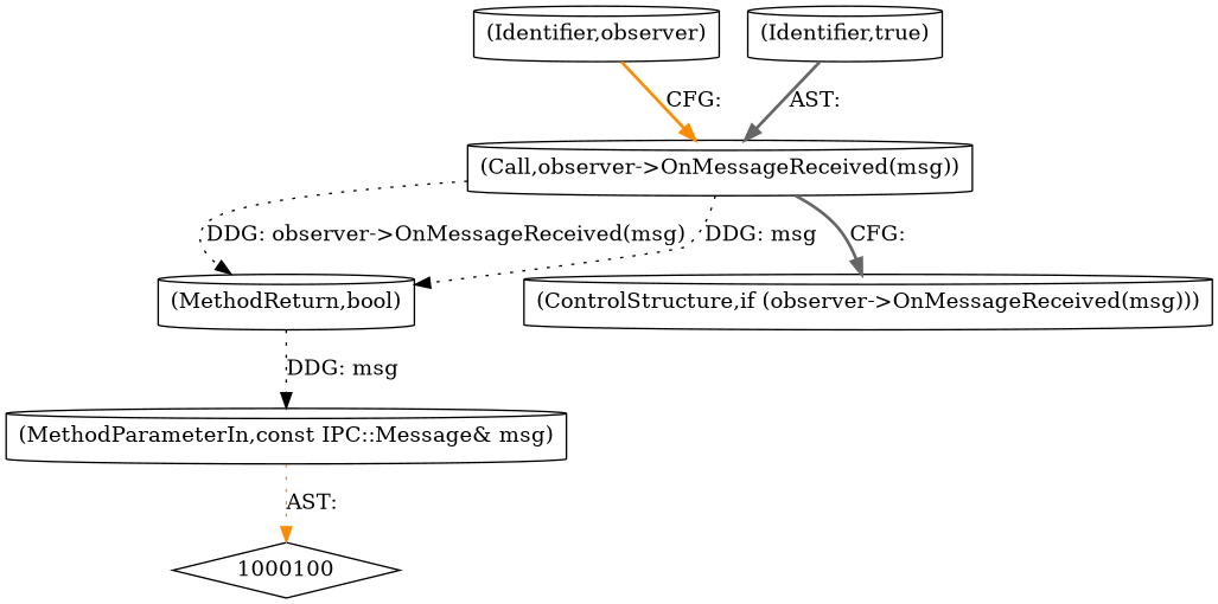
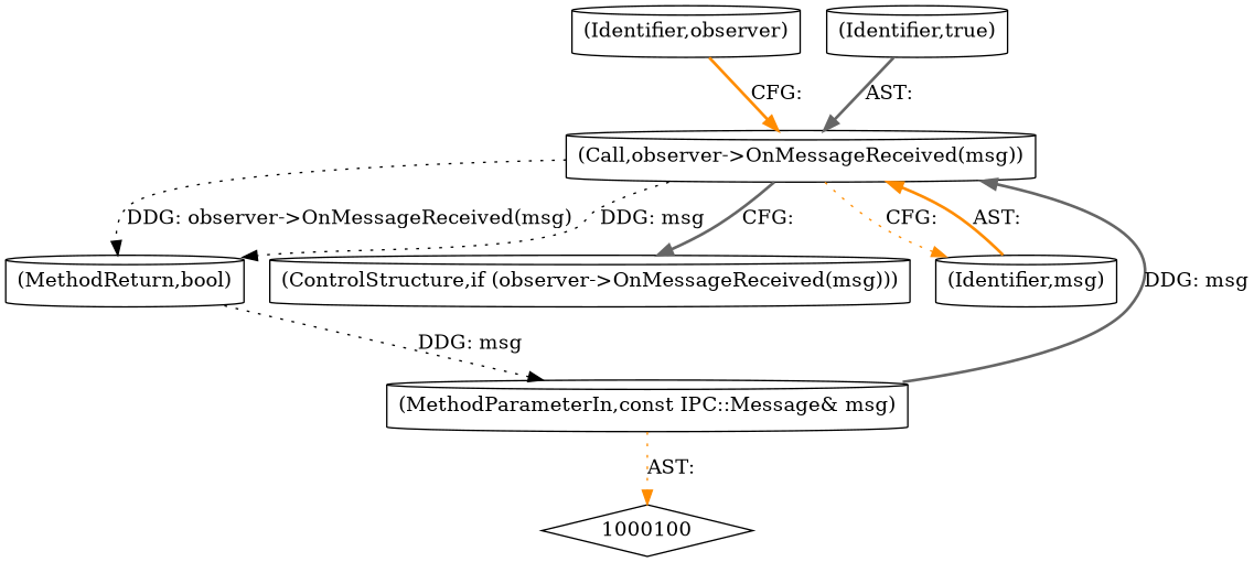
  digraph {
    node [shape=cylinder]
    edge [color=darkorange style=dotted]
    n1 [label="(Call,observer->OnMessageReceived(msg))"]
    n2 [label="(MethodReturn,bool)"]
    n3 [label="(ControlStructure,if (observer->OnMessageReceived(msg)))"]
+   n4 [label="(Identifier,msg)"]
    n5 [label="(MethodParameterIn,const IPC::Message& msg)"]
    1000100 [shape=diamond]
    n7 [label="(Identifier,observer)"]
    n8 [label="(Identifier,true)"]
    n1 -> n2 [color=black label="DDG: observer->OnMessageReceived(msg)"]
    n1 -> n2 [color=black label="DDG: msg"]
    n1 -> n3 [color=gray40 label="CFG: " style=bold]
+   n1 -> n4 [label="CFG: "]
    n2 -> n5 [color=black label="DDG: msg"]
+   n4 -> n1 [label="AST: " style=bold]
+   n5 -> n1 [color=gray40 label="DDG: msg" style=bold]
    n5 -> 1000100 [label="AST: "]
    n7 -> n1 [label="CFG: " style=bold]
    n8 -> n1 [color=gray40 label="AST: " style=bold]
  }
